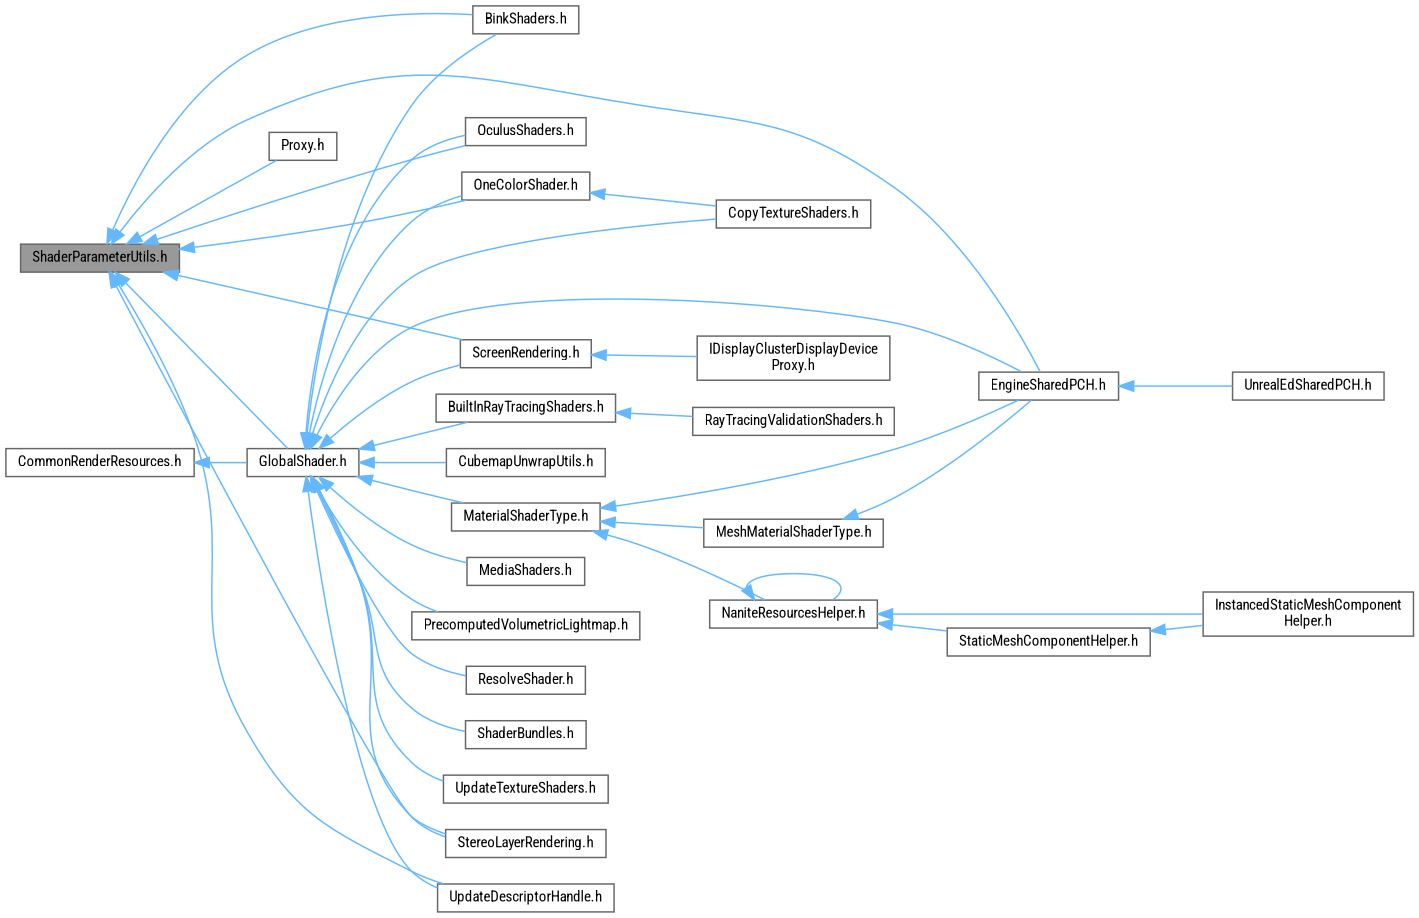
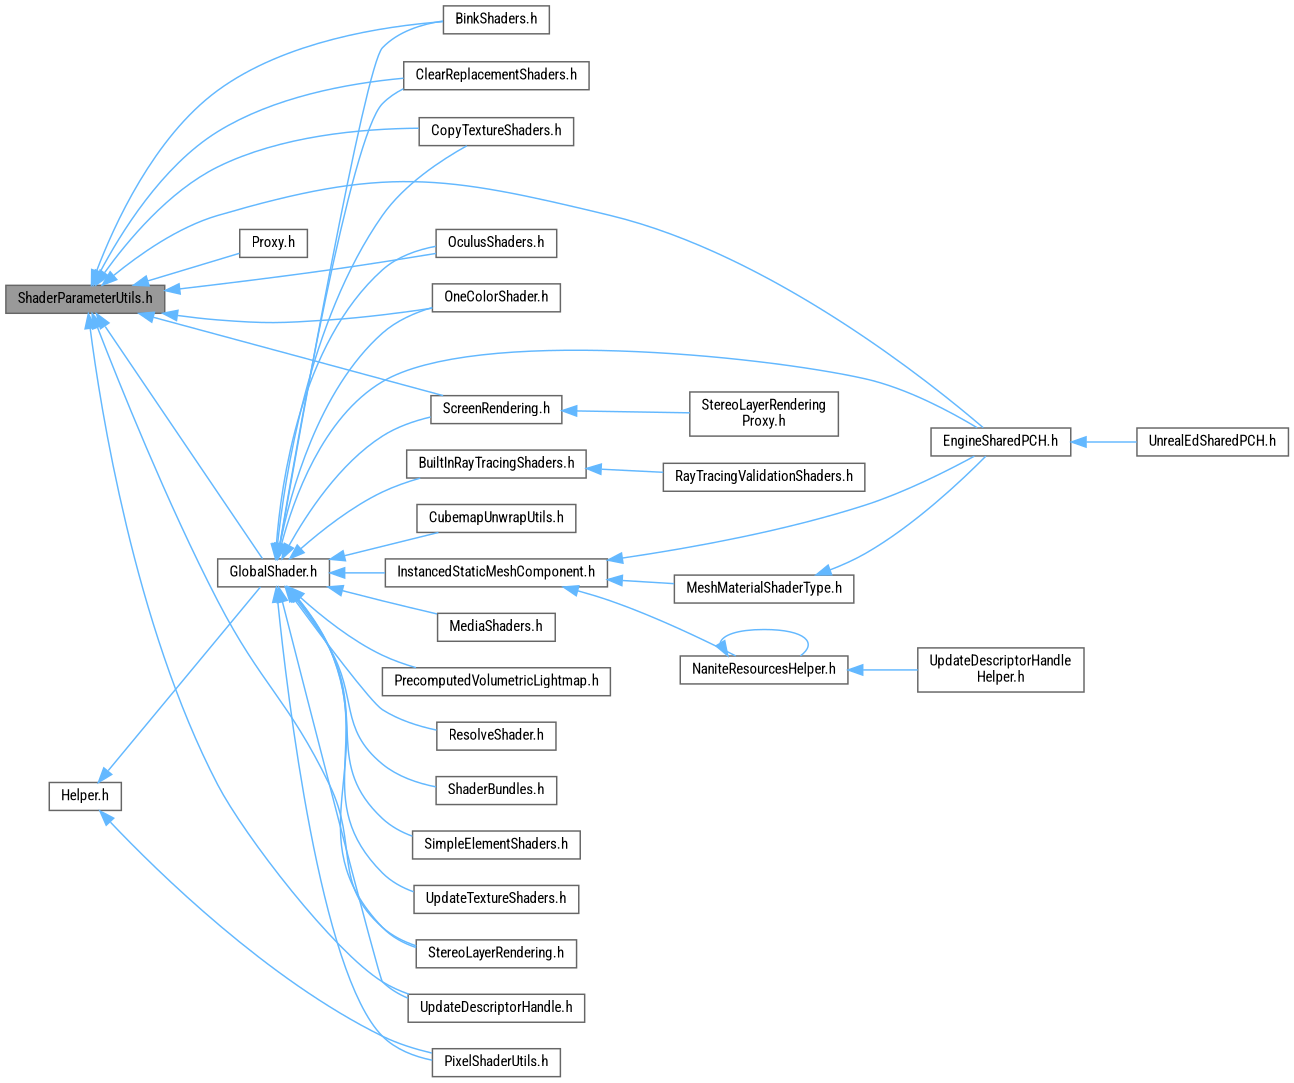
  digraph {
    fontname="Roboto Condensed"
    rankdir=LR
    node [color=grey40 fillcolor=white fontname="Roboto Condensed" fontsize=10 shape=box style=filled]
    edge [color=steelblue1 dir=back fontname="Roboto Condensed" fontsize=10 labelfontname=Helvetica labelfontsize=10 style=solid]
    n1 [color=gray40 fillcolor=grey60 fontcolor=black height=0.2 label="ShaderParameterUtils.h" width=0.4]
    n2 [height=0.2 label="BinkShaders.h" width=0.4]
+   n3 [height=0.2 label="ClearReplacementShaders.h" width=0.4]
    n4 [height=0.2 label="CopyTextureShaders.h" width=0.4]
    n5 [height=0.2 label="EngineSharedPCH.h" width=0.4]
    n6 [height=0.2 label="Proxy.h" width=0.4]
    n7 [height=0.2 label="GlobalShader.h" width=0.4]
    n8 [height=0.2 label="OculusShaders.h" width=0.4]
    n9 [height=0.2 label="OneColorShader.h" width=0.4]
    n10 [height=0.2 label="ScreenRendering.h" width=0.4]
    n11 [height=0.2 label="StereoLayerRendering.h" width=0.4]
    n12 [height=0.2 label="UpdateDescriptorHandle.h" width=0.4]
    n13 [height=0.2 label="UnrealEdSharedPCH.h" width=0.4]
    n14 [height=0.2 label="BuiltInRayTracingShaders.h" width=0.4]
+   n15 [height=0.2 label="PixelShaderUtils.h" width=0.4]
    n16 [height=0.2 label="CubemapUnwrapUtils.h" width=0.4]
-   n17 [height=0.2 label="MaterialShaderType.h" width=0.4]
+   n17 [height=0.2 label="InstancedStaticMeshComponent.h" width=0.4]
    n18 [height=0.2 label="MediaShaders.h" width=0.4]
    n19 [height=0.2 label="PrecomputedVolumetricLightmap.h" width=0.4]
    n20 [height=0.2 label="ResolveShader.h" width=0.4]
    n21 [height=0.2 label="ShaderBundles.h" width=0.4]
+   n22 [height=0.2 label="SimpleElementShaders.h" width=0.4]
    n23 [height=0.2 label="UpdateTextureShaders.h" width=0.4]
-   n24 [height=0.2 label="IDisplayClusterDisplayDevice\lProxy.h" width=0.4]
+   n24 [height=0.2 label="StereoLayerRendering\lProxy.h" width=0.4]
    n25 [height=0.2 label="RayTracingValidationShaders.h" width=0.4]
-   n26 [height=0.2 label="CommonRenderResources.h" width=0.4]
+   n26 [height=0.2 label="Helper.h" width=0.4]
    n27 [height=0.2 label="MeshMaterialShaderType.h" width=0.4]
    n28 [height=0.2 label="NaniteResourcesHelper.h" width=0.4]
-   n29 [height=0.2 label="InstancedStaticMeshComponent\lHelper.h" width=0.4]
-   n30 [height=0.2 label="StaticMeshComponentHelper.h" width=0.4]
+   n29 [height=0.2 label="UpdateDescriptorHandle\lHelper.h" width=0.4]
    n1 -> n2
-   n9 -> n4
+   n1 -> n3
+   n1 -> n4
    n1 -> n5
    n1 -> n6
    n1 -> n7
    n1 -> n8
    n1 -> n9
    n1 -> n10
    n1 -> n11
    n1 -> n12
    n5 -> n13
    n7 -> n2
+   n7 -> n3
    n7 -> n4
    n7 -> n5
    n7 -> n8
    n7 -> n9
    n7 -> n10
    n7 -> n11
    n7 -> n12
    n7 -> n14
+   n7 -> n15
    n7 -> n16
    n7 -> n17
    n7 -> n18
    n7 -> n19
    n7 -> n20
    n7 -> n21
+   n7 -> n22
    n7 -> n23
    n10 -> n24
    n14 -> n25
    n17 -> n5
    n17 -> n27
    n17 -> n28
    n26 -> n7
+   n26 -> n15
    n27 -> n5
    n28 -> n28
    n28 -> n29
-   n28 -> n30
-   n30 -> n29
  }
